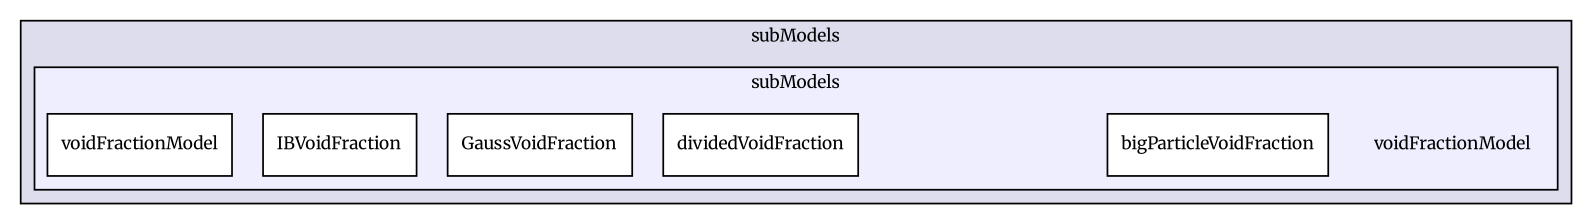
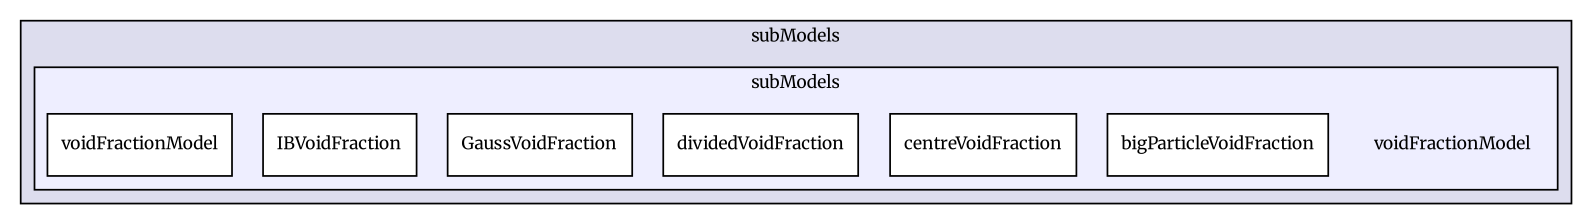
  digraph {
    compound=true
    fontname=Merriweather
    node [fontname=Merriweather fontsize=10 shape=box color=black fillcolor=white style=filled]
    n1 [label=voidFractionModel shape=plaintext color="" fillcolor="" style=""]
    n2 [label=bigParticleVoidFraction]
+   n3 [label=centreVoidFraction]
    n4 [label=dividedVoidFraction]
    n5 [label=GaussVoidFraction]
    n6 [label=IBVoidFraction]
    n7 [label=voidFractionModel]
    subgraph cluster_1 {
      bgcolor="#ddddee"
      fontsize=10
      label=subModels
      pencolor=black
      subgraph cluster_2 {
        bgcolor="#eeeeff"
        fontsize=10
        pencolor=black
        n1
        n2
+       n3
        n4
        n5
        n6
        n7
      }
    }
  }
